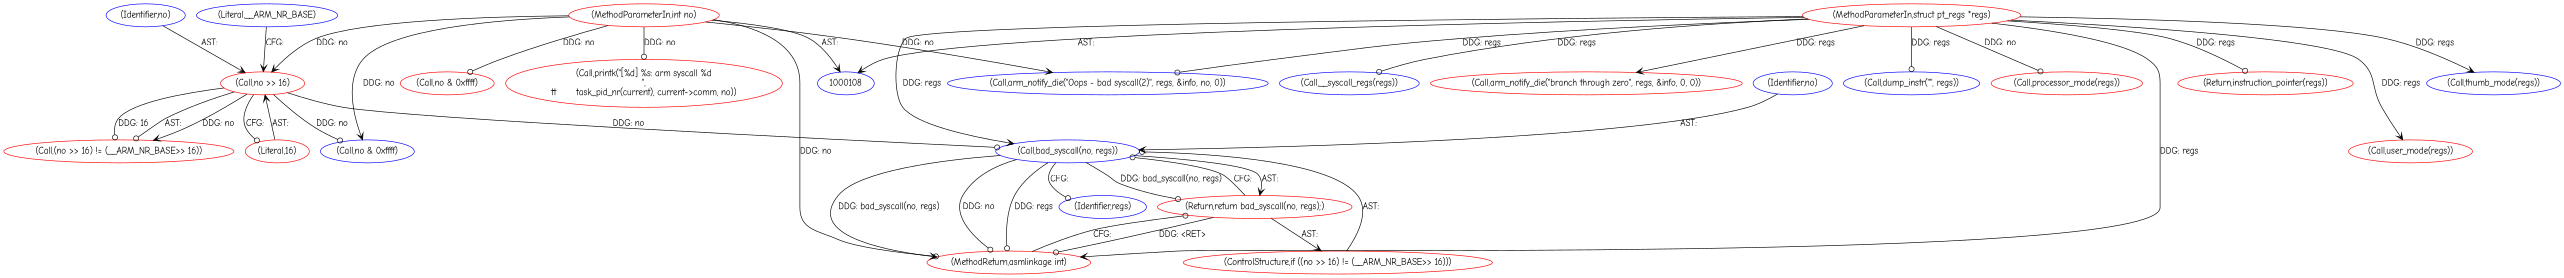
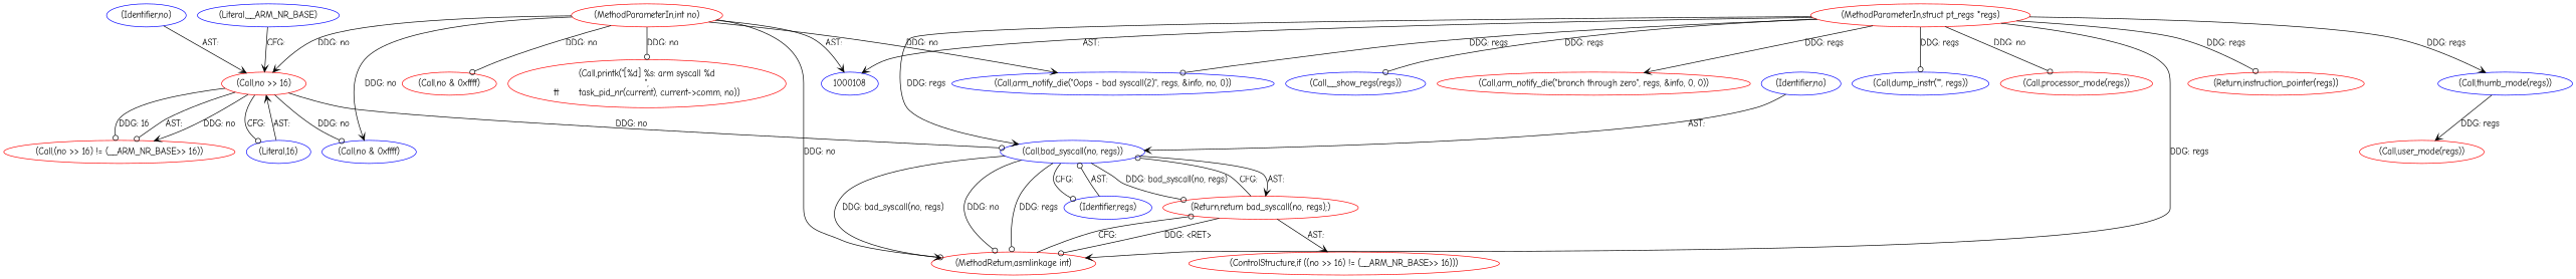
  digraph {
    fontname="Comic Neue"
    node [color=red fontname="Comic Neue"]
    edge [arrowhead=odot fontname="Comic Neue"]
    n1 [color=blue label="(Call,bad_syscall(no, regs))"]
    n2 [label="(Return,return bad_syscall(no, regs);)"]
    n3 [color=blue label="(Identifier,regs)"]
    n4 [label="(MethodReturn,asmlinkage int)"]
    n5 [label="(ControlStructure,if ((no >> 16) != (__ARM_NR_BASE>> 16)))"]
    n6 [label="(Call,no >> 16)"]
-   n7 [label="(Literal,16)"]
+   n7 [color=blue label="(Literal,16)"]
    n8 [color=blue label="(Call,no & 0xffff)"]
    n9 [label="(Call,(no >> 16) != (__ARM_NR_BASE>> 16))"]
    n10 [label="(MethodParameterIn,int no)"]
    n11 [color=blue label="(Call,arm_notify_die(\"Oops - bad syscall(2)\", regs, &info, no, 0))"]
    n12 [label="(Call,no & 0xffff)"]
    n13 [label="(Call,printk(\"[%d] %s: arm syscall %d\n\",\n\t\t       task_pid_nr(current), current->comm, no))"]
    1000108 [color=blue]
    n15 [label="(MethodParameterIn,struct pt_regs *regs)"]
    n16 [label="(Return,instruction_pointer(regs))"]
    n17 [color=blue label="(Call,thumb_mode(regs))"]
-   n18 [color=blue label="(Call,__syscall_regs(regs))"]
+   n18 [color=blue label="(Call,__show_regs(regs))"]
    n19 [label="(Call,arm_notify_die(\"branch through zero\", regs, &info, 0, 0))"]
    n20 [color=blue label="(Call,dump_instr(\"\", regs))"]
    n21 [label="(Call,processor_mode(regs))"]
    n22 [label="(Call,user_mode(regs))"]
    n23 [color=blue label="(Identifier,no)"]
    n24 [color=blue label="(Identifier,no)"]
    n25 [color=blue label="(Literal,__ARM_NR_BASE)"]
    n1 -> n2 [arrowhead=vee label="AST: "]
    n1 -> n2 [label="DDG: bad_syscall(no, regs)"]
    n1 -> n3 [label="CFG: "]
    n1 -> n4 [arrowhead=vee label="DDG: bad_syscall(no, regs)"]
    n1 -> n4 [label="DDG: no"]
    n1 -> n4 [label="DDG: regs"]
    n2 -> n1 [label="CFG: "]
    n2 -> n4 [label="DDG: <RET>"]
    n2 -> n5 [arrowhead=vee label="AST: "]
-   n5 -> n1 [label="AST: "]
+   n3 -> n1 [label="AST: "]
    n4 -> n2 [label="CFG: "]
    n6 -> n1 [label="DDG: no"]
    n6 -> n7 [label="CFG: "]
    n6 -> n8 [label="DDG: no"]
    n6 -> n9 [label="AST: "]
    n6 -> n9 [arrowhead=vee label="DDG: no"]
    n6 -> n9 [label="DDG: 16"]
    n7 -> n6 [arrowhead=vee label="AST: "]
    n10 -> n4 [label="DDG: no"]
    n10 -> n6 [arrowhead=vee label="DDG: no"]
    n10 -> n8 [arrowhead=vee label="DDG: no"]
    n10 -> n11 [arrowhead=vee label="DDG: no"]
    n10 -> n12 [label="DDG: no"]
    n10 -> n13 [label="DDG: no"]
    n10 -> 1000108 [arrowhead=vee label="AST: "]
    n15 -> n1 [arrowhead=vee label="DDG: regs"]
    n15 -> n4 [arrowhead=vee label="DDG: regs"]
    n15 -> n11 [label="DDG: regs"]
    n15 -> 1000108 [arrowhead=vee label="AST: "]
    n15 -> n16 [label="DDG: regs"]
    n15 -> n17 [arrowhead=vee label="DDG: regs"]
    n15 -> n18 [label="DDG: regs"]
    n15 -> n19 [arrowhead=vee label="DDG: regs"]
    n15 -> n20 [label="DDG: regs"]
    n15 -> n21 [label="DDG: no"]
-   n15 -> n22 [arrowhead=vee label="DDG: regs"]
+   n17 -> n22 [arrowhead=vee label="DDG: regs"]
    n23 -> n1 [arrowhead=vee label="AST: "]
    n24 -> n6 [arrowhead=vee label="AST: "]
    n25 -> n6 [arrowhead=vee label="CFG: "]
  }
